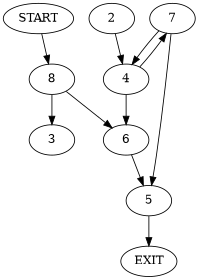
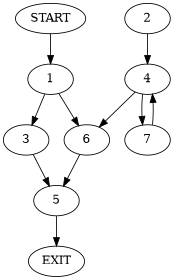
  digraph {
    n1 [label=START]
-   1 [label=8]
+   1
    3
    6
    n5 [label=EXIT]
    2
    4
    5
    7
    n1 -> 1
    1 -> 3
    1 -> 6
-   7 -> 5
+   3 -> 5
    6 -> 5
    2 -> 4
    4 -> 6
    4 -> 7
    5 -> n5
    7 -> 4
  }
